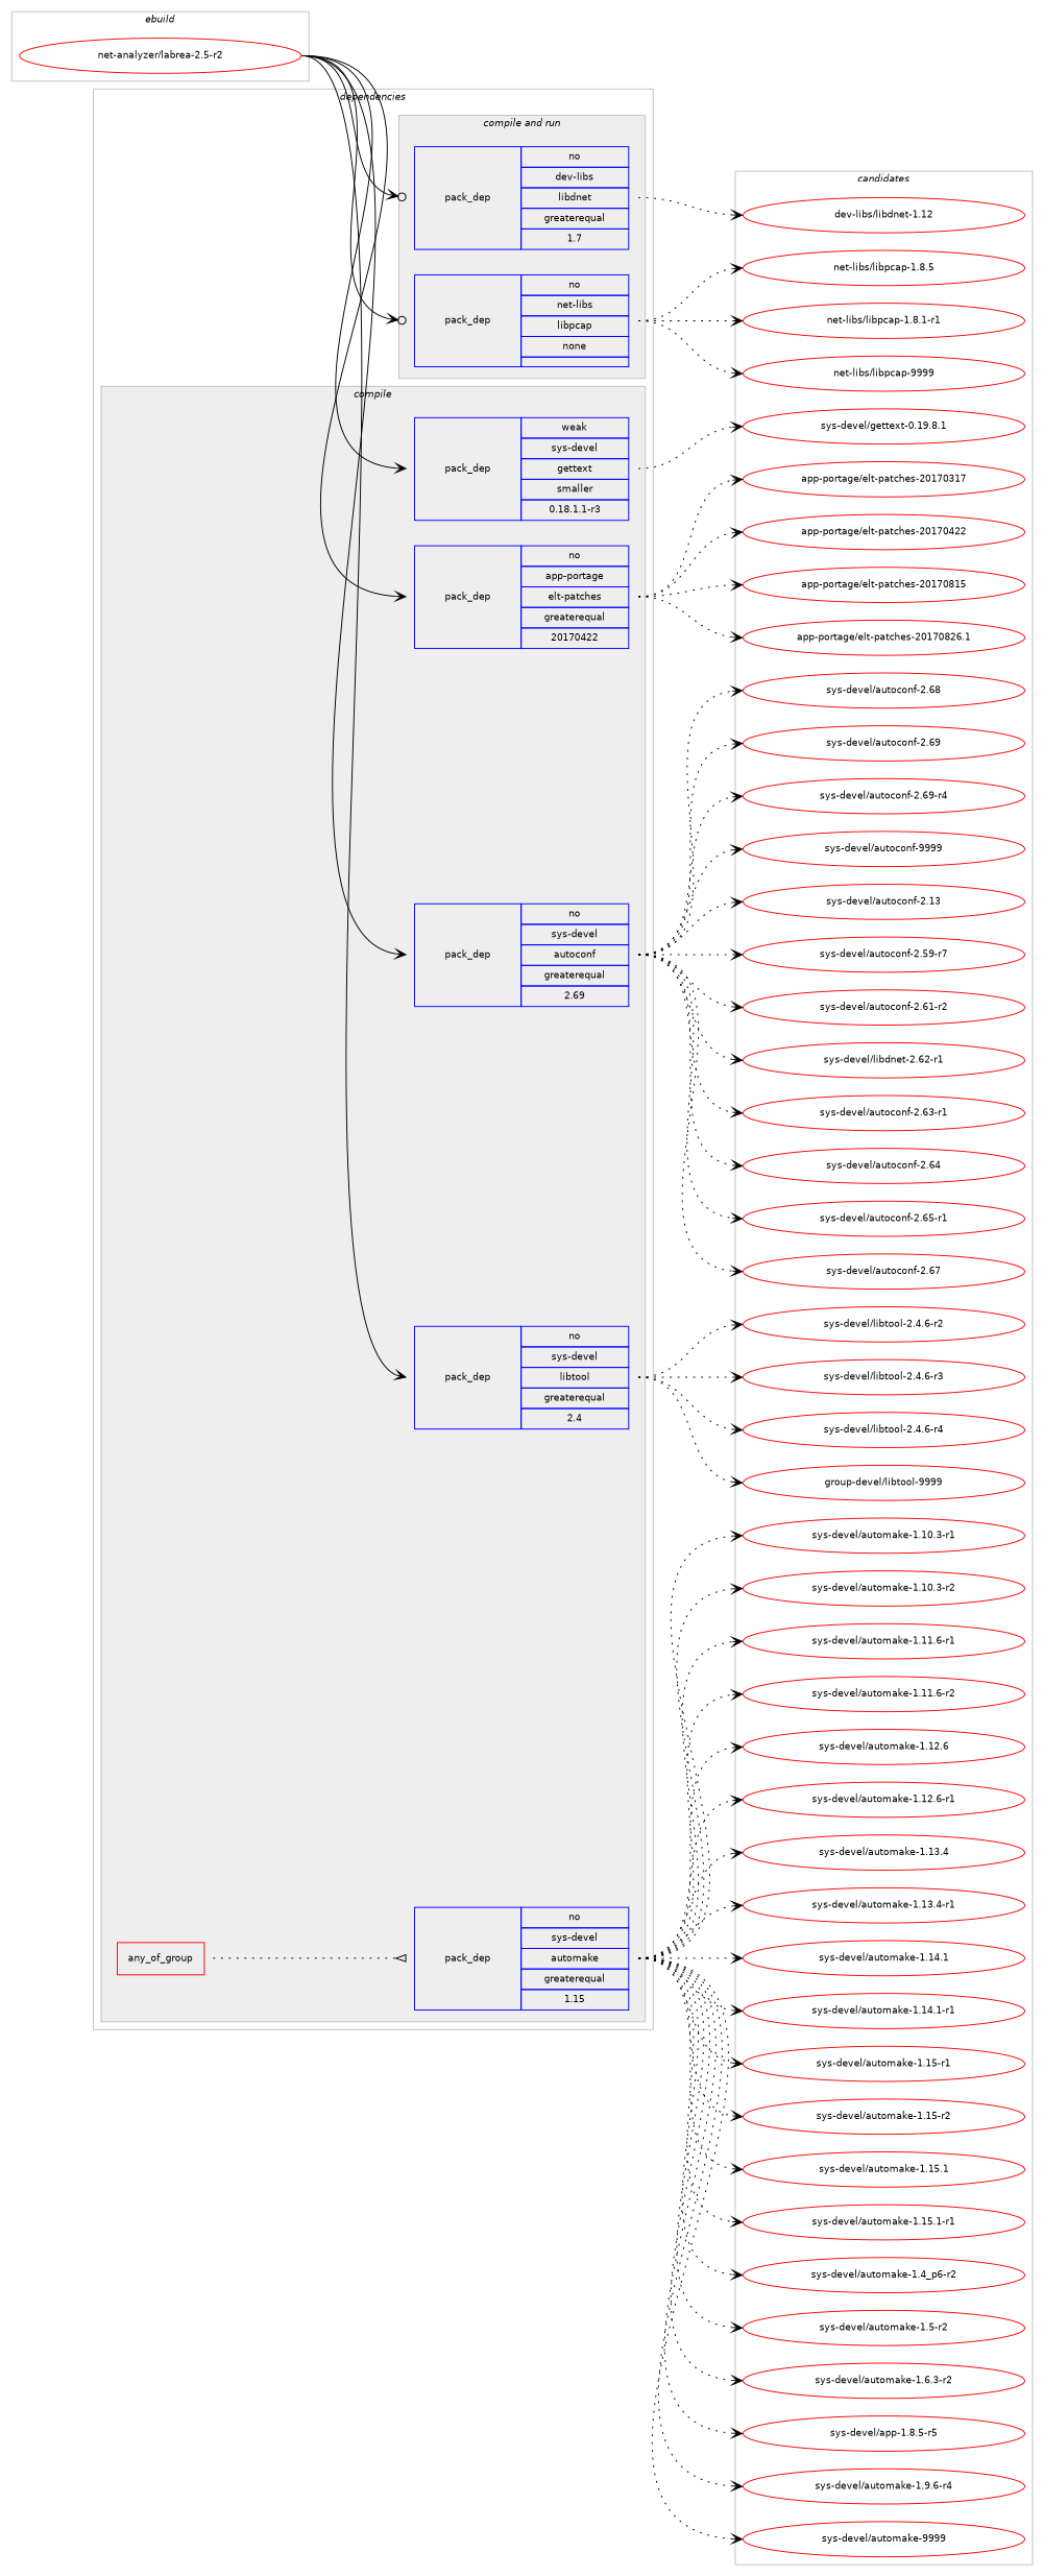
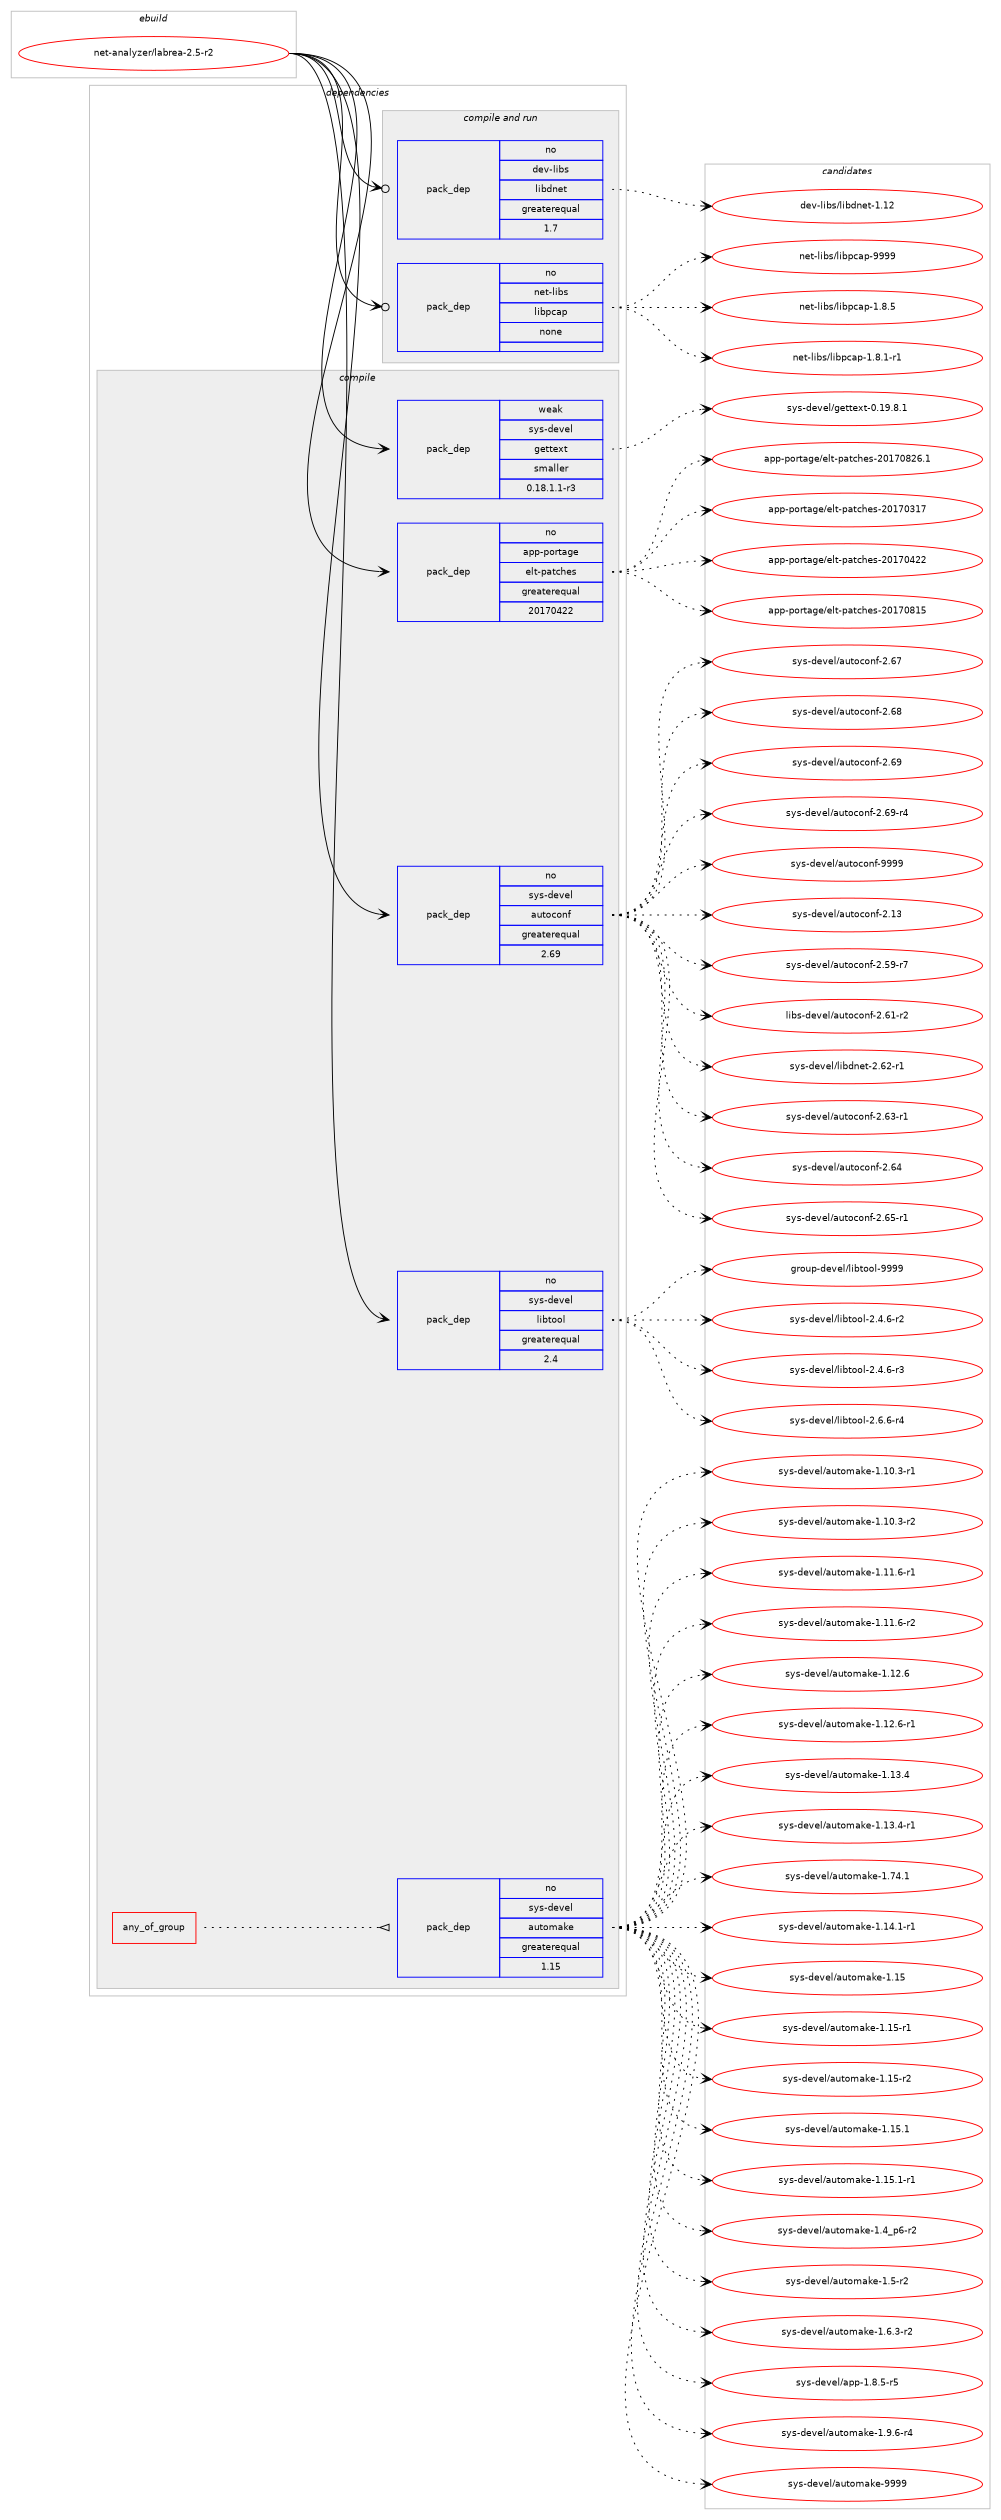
  digraph {
    compound=true
    concentrate=true
    fontname=Helvetica
    fontsize=10
    newrank=true
    rankdir=LR
    ranksep=1.5
    node [color=red fontname=Helvetica fontsize=10]
    edge [arrowhead=vee headport=w style=dotted tailport=e weight=100]
    n1 [label="net-analyzer/labrea-2.5-r2" width=4]
    n2 [color=blue label=<<TABLE BORDER="0" CELLBORDER="1" CELLSPACING="0" CELLPADDING="4" WIDTH="220"><TR><TD ROWSPAN="6" CELLPADDING="30">pack_dep</TD></TR><TR><TD WIDTH="110">no</TD></TR><TR><TD>sys-devel</TD></TR><TR><TD>automake</TD></TR><TR><TD>greaterequal</TD></TR><TR><TD>1.15</TD></TR></TABLE>> shape=none]
    n3 [label=<<TABLE BORDER="0" CELLBORDER="1" CELLSPACING="0" CELLPADDING="4"><TR><TD CELLPADDING="10">any_of_group</TD></TR></TABLE>> shape=none]
    n4 [color=blue label=<<TABLE BORDER="0" CELLBORDER="1" CELLSPACING="0" CELLPADDING="4" WIDTH="220"><TR><TD ROWSPAN="6" CELLPADDING="30">pack_dep</TD></TR><TR><TD WIDTH="110">no</TD></TR><TR><TD>app-portage</TD></TR><TR><TD>elt-patches</TD></TR><TR><TD>greaterequal</TD></TR><TR><TD>20170422</TD></TR></TABLE>> shape=none]
    n5 [color=blue label=<<TABLE BORDER="0" CELLBORDER="1" CELLSPACING="0" CELLPADDING="4" WIDTH="220"><TR><TD ROWSPAN="6" CELLPADDING="30">pack_dep</TD></TR><TR><TD WIDTH="110">no</TD></TR><TR><TD>sys-devel</TD></TR><TR><TD>autoconf</TD></TR><TR><TD>greaterequal</TD></TR><TR><TD>2.69</TD></TR></TABLE>> shape=none]
    n6 [color=blue label=<<TABLE BORDER="0" CELLBORDER="1" CELLSPACING="0" CELLPADDING="4" WIDTH="220"><TR><TD ROWSPAN="6" CELLPADDING="30">pack_dep</TD></TR><TR><TD WIDTH="110">no</TD></TR><TR><TD>sys-devel</TD></TR><TR><TD>libtool</TD></TR><TR><TD>greaterequal</TD></TR><TR><TD>2.4</TD></TR></TABLE>> shape=none]
    n7 [color=blue label=<<TABLE BORDER="0" CELLBORDER="1" CELLSPACING="0" CELLPADDING="4" WIDTH="220"><TR><TD ROWSPAN="6" CELLPADDING="30">pack_dep</TD></TR><TR><TD WIDTH="110">weak</TD></TR><TR><TD>sys-devel</TD></TR><TR><TD>gettext</TD></TR><TR><TD>smaller</TD></TR><TR><TD>0.18.1.1-r3</TD></TR></TABLE>> shape=none]
    n8 [color=blue label=<<TABLE BORDER="0" CELLBORDER="1" CELLSPACING="0" CELLPADDING="4" WIDTH="220"><TR><TD ROWSPAN="6" CELLPADDING="30">pack_dep</TD></TR><TR><TD WIDTH="110">no</TD></TR><TR><TD>dev-libs</TD></TR><TR><TD>libdnet</TD></TR><TR><TD>greaterequal</TD></TR><TR><TD>1.7</TD></TR></TABLE>> shape=none]
    n9 [color=blue label=<<TABLE BORDER="0" CELLBORDER="1" CELLSPACING="0" CELLPADDING="4" WIDTH="220"><TR><TD ROWSPAN="6" CELLPADDING="30">pack_dep</TD></TR><TR><TD WIDTH="110">no</TD></TR><TR><TD>net-libs</TD></TR><TR><TD>libpcap</TD></TR><TR><TD>none</TD></TR><TR><TD></TD></TR></TABLE>> shape=none]
    n10 [label="sys-devel/automake-1.10.3-r1" width=4]
    n11 [label="sys-devel/automake-1.10.3-r2" width=4]
    n12 [label="sys-devel/automake-1.11.6-r1" width=4]
    n13 [label="sys-devel/automake-1.11.6-r2" width=4]
    n14 [label="sys-devel/automake-1.12.6" width=4]
    n15 [label="sys-devel/automake-1.12.6-r1" width=4]
    n16 [label="sys-devel/automake-1.13.4" width=4]
    n17 [label="sys-devel/automake-1.13.4-r1" width=4]
-   n18 [label="sys-devel/automake-1.14.1" width=4]
+   n18 [label="sys-devel/automake-1.74.1" width=4]
    n19 [label="sys-devel/automake-1.14.1-r1" width=4]
+   n20 [label="sys-devel/automake-1.15" width=4]
    n21 [label="sys-devel/automake-1.15-r1" width=4]
    n22 [label="sys-devel/automake-1.15-r2" width=4]
    n23 [label="sys-devel/automake-1.15.1" width=4]
    n24 [label="sys-devel/automake-1.15.1-r1" width=4]
    n25 [label="sys-devel/automake-1.4_p6-r2" width=4]
    n26 [label="sys-devel/automake-1.5-r2" width=4]
    n27 [label="sys-devel/automake-1.6.3-r2" width=4]
    n28 [label="sys-devel/app-1.8.5-r5" width=4]
    n29 [label="sys-devel/automake-1.9.6-r4" width=4]
    n30 [label="sys-devel/automake-9999" width=4]
    n31 [label="app-portage/elt-patches-20170317" width=4]
    n32 [label="app-portage/elt-patches-20170422" width=4]
    n33 [label="app-portage/elt-patches-20170815" width=4]
    n34 [label="app-portage/elt-patches-20170826.1" width=4]
    n35 [label="sys-devel/autoconf-2.13" width=4]
    n36 [label="sys-devel/autoconf-2.59-r7" width=4]
-   n37 [label="sys-devel/autoconf-2.61-r2" width=4]
+   n37 [label="libs-devel/autoconf-2.61-r2" width=4]
    n38 [label="sys-devel/libdnet-2.62-r1" width=4]
    n39 [label="sys-devel/autoconf-2.63-r1" width=4]
    n40 [label="sys-devel/autoconf-2.64" width=4]
    n41 [label="sys-devel/autoconf-2.65-r1" width=4]
    n42 [label="sys-devel/autoconf-2.67" width=4]
    n43 [label="sys-devel/autoconf-2.68" width=4]
    n44 [label="sys-devel/autoconf-2.69" width=4]
    n45 [label="sys-devel/autoconf-2.69-r4" width=4]
    n46 [label="sys-devel/autoconf-9999" width=4]
    n47 [label="sys-devel/libtool-2.4.6-r2" width=4]
    n48 [label="sys-devel/libtool-2.4.6-r3" width=4]
-   n49 [label="sys-devel/libtool-2.4.6-r4" width=4]
+   n49 [label="sys-devel/libtool-2.6.6-r4" width=4]
    n50 [label="group-devel/libtool-9999" width=4]
    n51 [label="sys-devel/gettext-0.19.8.1" width=4]
    n52 [label="dev-libs/libdnet-1.12" width=4]
    n53 [label="net-libs/libpcap-1.8.5" width=4]
    n54 [label="net-libs/libpcap-1.8.1-r1" width=4]
    n55 [label="net-libs/libpcap-9999" width=4]
    subgraph cluster_1 {
      color=gray
      label=<<i>ebuild</i>>
      rank=same
      n1
    }
    subgraph cluster_2 {
      color=gray
      label=<<i>dependencies</i>>
      subgraph cluster_3 {
        color=gray
        fillcolor="#eeeeee"
        label=<<i>compile</i>>
        style=filled
        subgraph sub_4 {
          color=gray
          fillcolor="#eeeeee"
          label=<<i>compile</i>>
          style=filled
          n3
          subgraph sub_5 {
            color=gray
            fillcolor="#eeeeee"
            label=<<i>compile</i>>
            style=filled
            n2
          }
        }
        subgraph sub_6 {
          color=gray
          fillcolor="#eeeeee"
          label=<<i>compile</i>>
          style=filled
          n4
        }
        subgraph sub_7 {
          color=gray
          fillcolor="#eeeeee"
          label=<<i>compile</i>>
          style=filled
          n5
        }
        subgraph sub_8 {
          color=gray
          fillcolor="#eeeeee"
          label=<<i>compile</i>>
          style=filled
          n6
        }
        subgraph sub_9 {
          color=gray
          fillcolor="#eeeeee"
          label=<<i>compile</i>>
          style=filled
          n7
        }
      }
      subgraph cluster_10 {
        color=gray
        fillcolor="#eeeeee"
        label=<<i>compile and run</i>>
        style=filled
        subgraph sub_11 {
          color=gray
          fillcolor="#eeeeee"
          label=<<i>compile and run</i>>
          style=filled
          n8
        }
        subgraph sub_12 {
          color=gray
          fillcolor="#eeeeee"
          label=<<i>compile and run</i>>
          style=filled
          n9
        }
      }
      subgraph cluster_13 {
        color=gray
        fillcolor="#eeeeee"
        label=<<i>run</i>>
        style=filled
      }
    }
    subgraph cluster_14 {
      color=gray
      label=<<i>candidates</i>>
      rank=same
      subgraph sub_15 {
        color=black
        label=<<i>candidates</i>>
        nodesep=1
        rank=same
        n10
        n11
        n12
        n13
        n14
        n15
        n16
        n17
        n18
        n19
+       n20
        n21
        n22
        n23
        n24
        n25
        n26
        n27
        n28
        n29
        n30
      }
      subgraph sub_16 {
        color=black
        label=<<i>candidates</i>>
        nodesep=1
        rank=same
        n31
        n32
        n33
        n34
      }
      subgraph sub_17 {
        color=black
        label=<<i>candidates</i>>
        nodesep=1
        rank=same
        n35
        n36
        n37
        n38
        n39
        n40
        n41
        n42
        n43
        n44
        n45
        n46
      }
      subgraph sub_18 {
        color=black
        label=<<i>candidates</i>>
        nodesep=1
        rank=same
        n47
        n48
        n49
        n50
      }
      subgraph sub_19 {
        color=black
        label=<<i>candidates</i>>
        nodesep=1
        rank=same
        n51
      }
      subgraph sub_20 {
        color=black
        label=<<i>candidates</i>>
        nodesep=1
        rank=same
        n52
      }
      subgraph sub_21 {
        color=black
        label=<<i>candidates</i>>
        nodesep=1
        rank=same
        n53
        n54
        n55
      }
    }
    n1 -> n4 [style=solid weight=20]
    n1 -> n5 [style=solid weight=20]
    n1 -> n6 [style=solid weight=20]
    n1 -> n7 [style=solid weight=20]
    n1 -> n8 [arrowhead=odotvee style=solid weight=20]
    n1 -> n9 [arrowhead=odotvee style=solid weight=20]
    n2 -> n10
    n2 -> n11
    n2 -> n12
    n2 -> n13
    n2 -> n14
    n2 -> n15
    n2 -> n16
    n2 -> n17
    n2 -> n18
    n2 -> n19
+   n2 -> n20
    n2 -> n21
    n2 -> n22
    n2 -> n23
    n2 -> n24
    n2 -> n25
    n2 -> n26
    n2 -> n27
    n2 -> n28
    n2 -> n29
    n2 -> n30
    n3 -> n2 [arrowhead=oinv weight=20]
    n4 -> n31
    n4 -> n32
    n4 -> n33
    n4 -> n34
    n5 -> n35
    n5 -> n36
    n5 -> n37
    n5 -> n38
    n5 -> n39
    n5 -> n40
    n5 -> n41
    n5 -> n42
    n5 -> n43
    n5 -> n44
    n5 -> n45
    n5 -> n46
    n6 -> n47
    n6 -> n48
    n6 -> n49
    n6 -> n50
    n7 -> n51
    n8 -> n52
    n9 -> n53
    n9 -> n54
    n9 -> n55
  }
